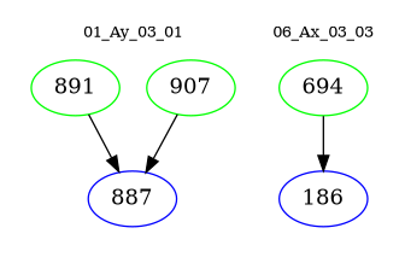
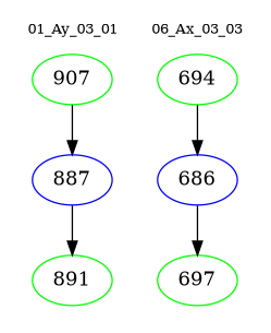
  digraph {
    node [color=green]
    edge [color=black]
    n1 [label=907]
    n2 [color=blue label=887]
    n3 [label=891]
    n4 [label=694]
-   n5 [color=blue label=186]
+   n5 [color=blue label=686]
+   n6 [label=697]
    subgraph cluster_1 {
      color=white
      fontsize=10
      label="01_Ay_03_01"
      n1
      n2
      n3
    }
    subgraph cluster_2 {
      color=white
      fontsize=10
      label="06_Ax_03_03"
      n4
      n5
+     n6
    }
    n1 -> n2
-   n3 -> n2
+   n2 -> n3
    n4 -> n5
+   n5 -> n6
  }
